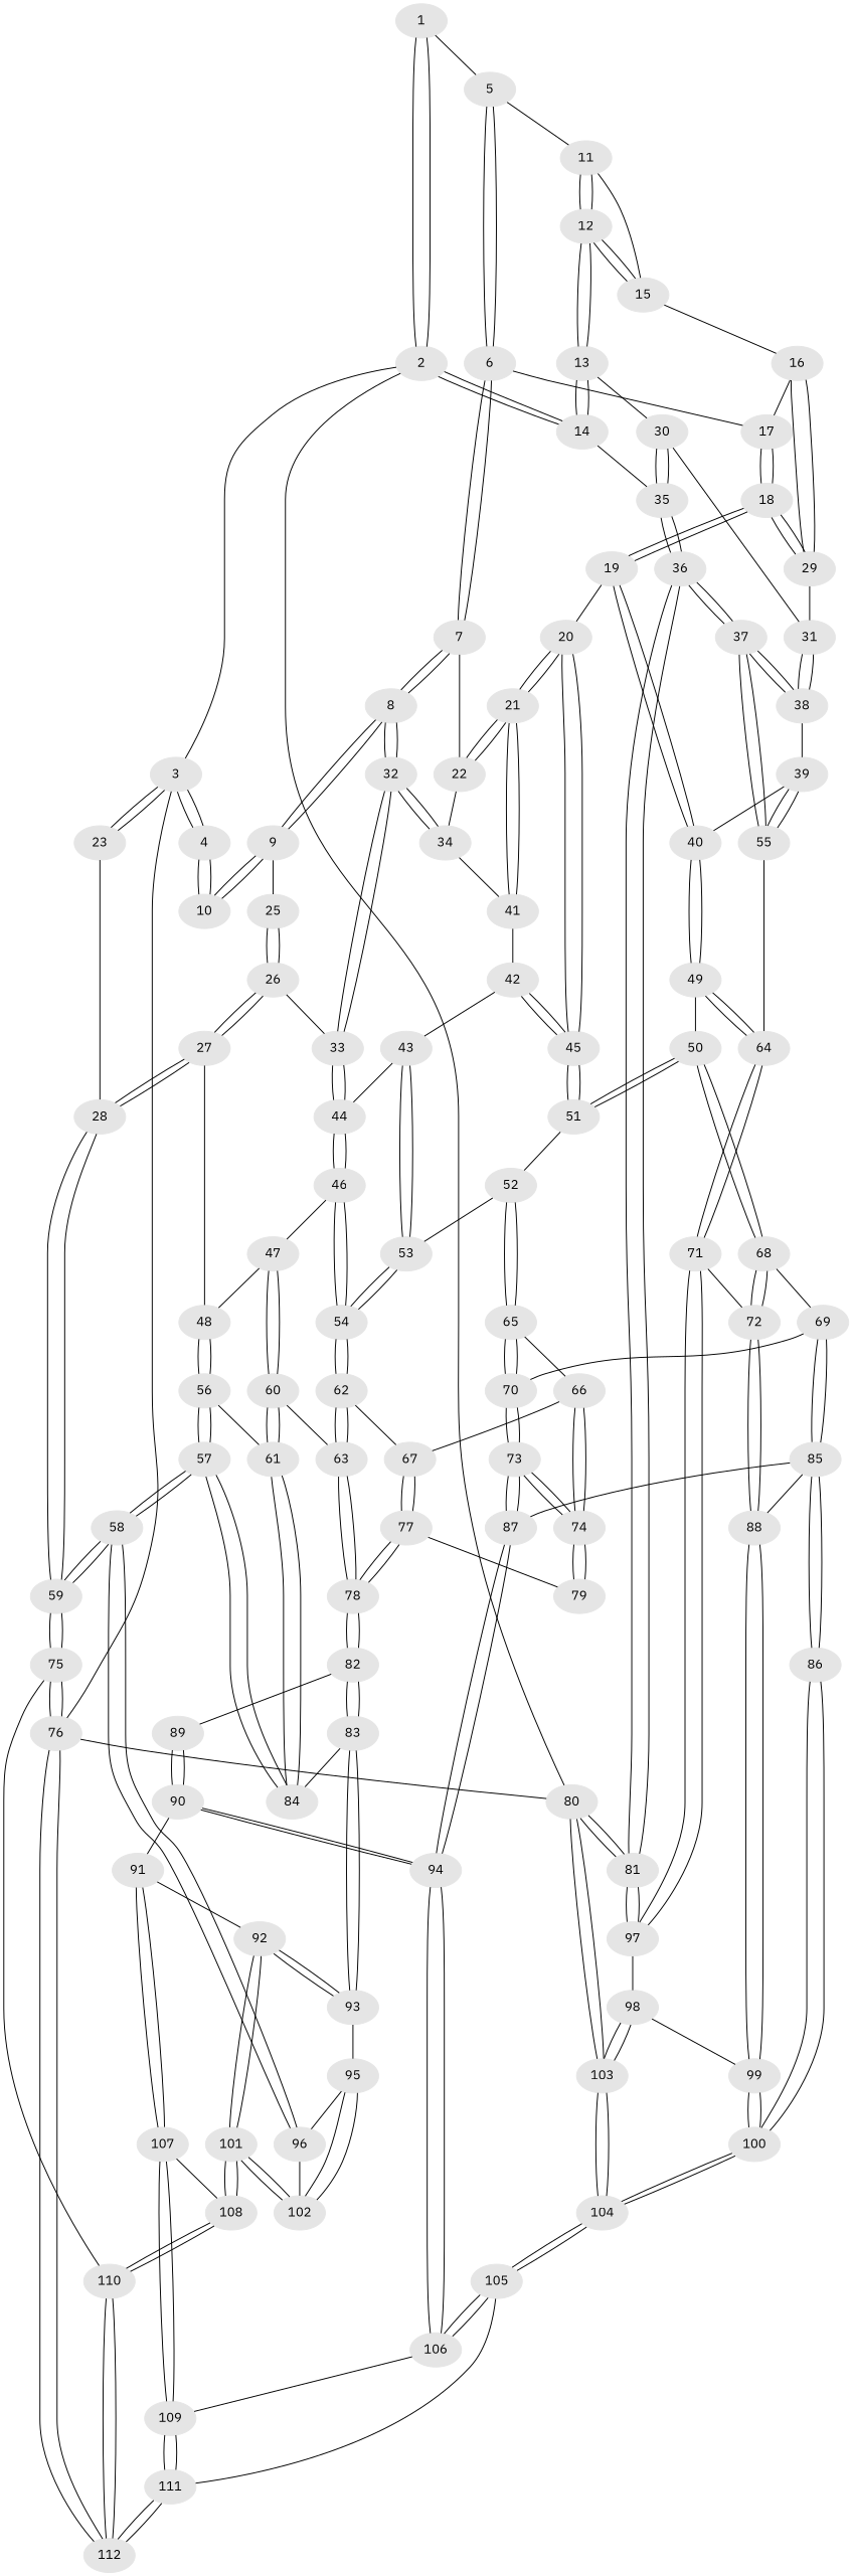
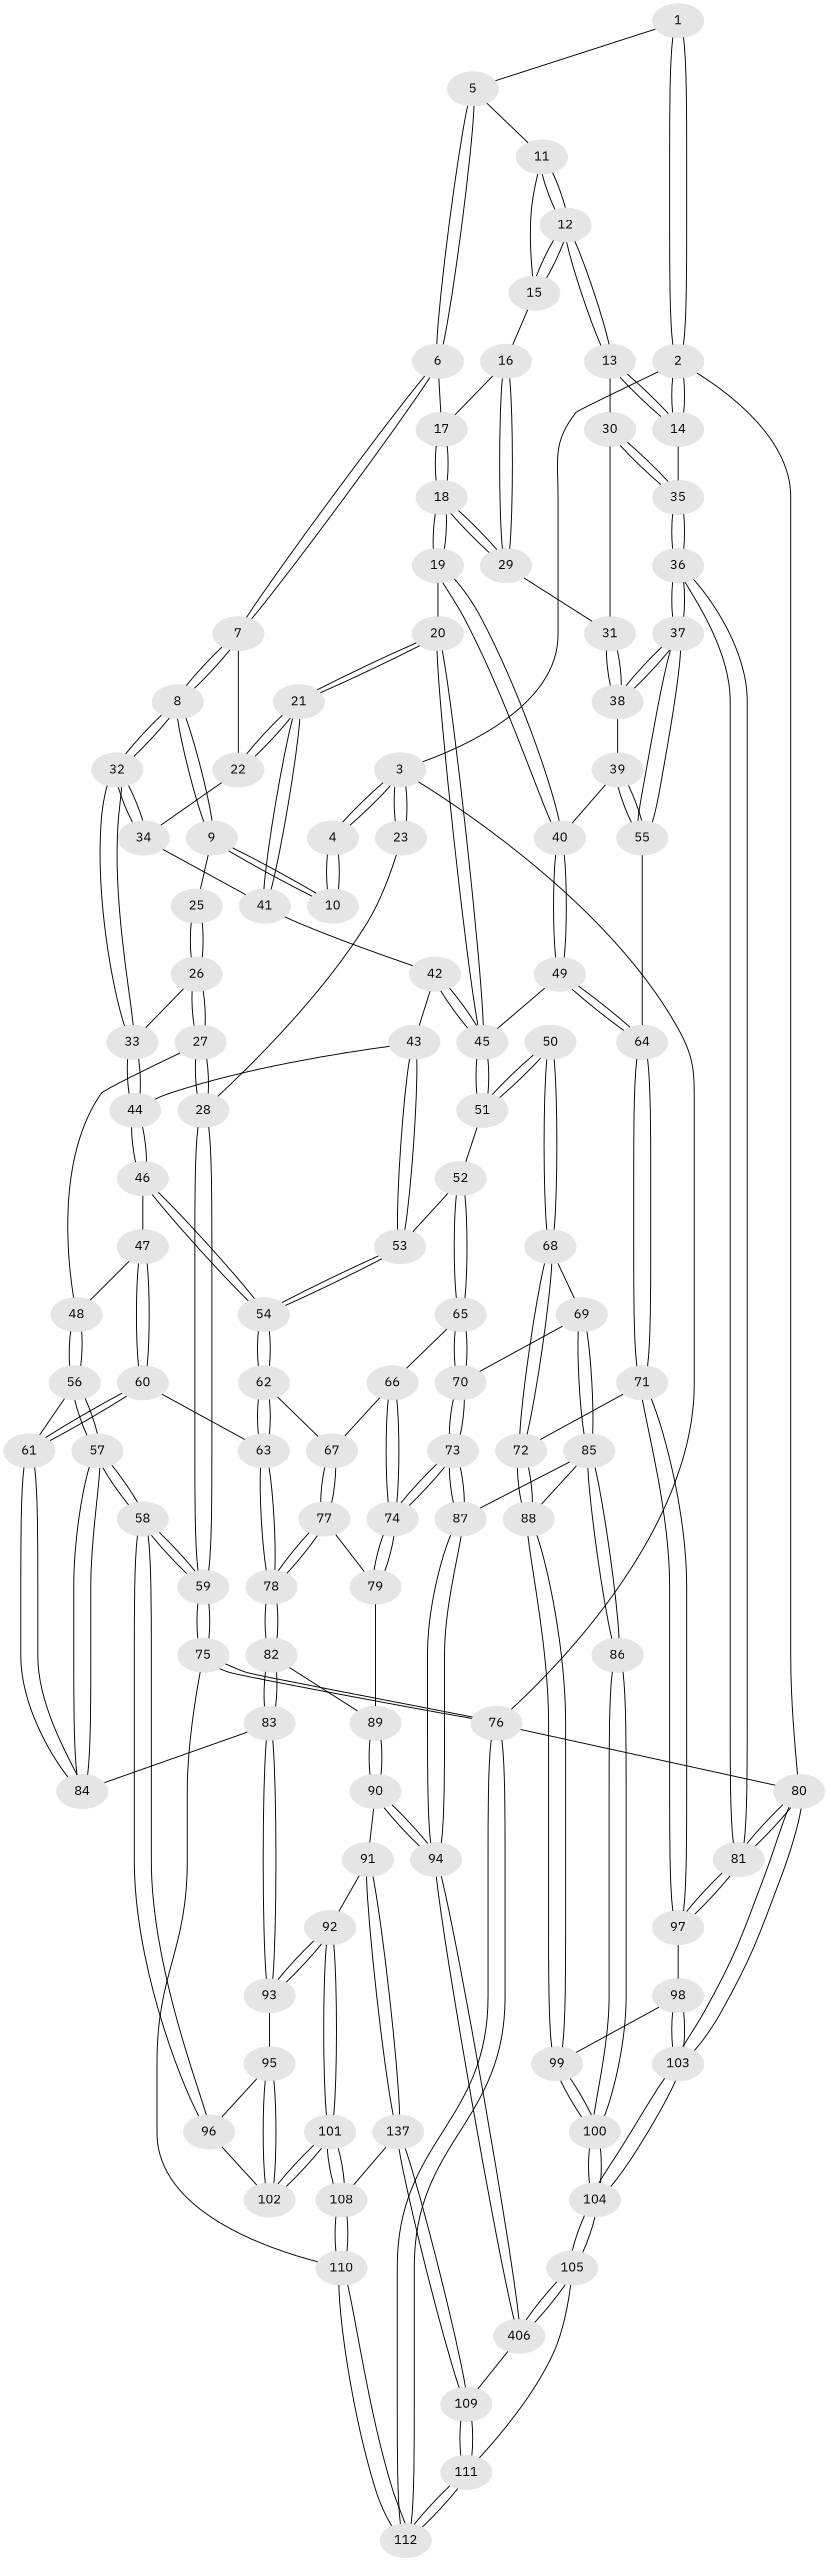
  graph {
    fontname="IBM Plex Sans"
    node [color=gray90 fontname="IBM Plex Sans" style=filled]
    edge [fontname="IBM Plex Sans"]
    1
    2
    5
    3
    14
    80
    6
    11
    4
    23
    76
    35
    81
    103
    10
    28
    112
    7
    17
    12
    15
    8
    22
    18
    9
    32
    34
    25
    33
    26
    13
    16
    30
    31
    36
    29
    19
    20
    40
    21
    45
    49
    41
    51
    42
    59
    27
    48
    44
    56
    75
    38
    39
    46
    37
    55
    97
    64
    50
    43
    53
    54
    47
    52
    60
    62
    61
    63
    57
    68
    71
    69
    72
    65
    66
    70
    67
    58
    84
    96
    102
    110
    78
    77
    82
    74
    73
    79
    85
    88
    87
    86
    98
    99
    94
    89
    83
    90
    104
    93
    95
    100
-   106
+   106 [label=406]
    91
    92
-   107
+   107 [label=137]
    101
    108
    109
    105
    111
    1 -- 2
    1 -- 2
    1 -- 5
    2 -- 3
    2 -- 14
    2 -- 14
    2 -- 80
    5 -- 6
    5 -- 6
    5 -- 11
    3 -- 4
    3 -- 4
    3 -- 23
    3 -- 23
    3 -- 76
    14 -- 35
    80 -- 81
    80 -- 81
    80 -- 103
    80 -- 103
    6 -- 7
    6 -- 7
    6 -- 17
    11 -- 12
    11 -- 12
    11 -- 15
    4 -- 10
    4 -- 10
    23 -- 28
    76 -- 80
    76 -- 112
    76 -- 112
    35 -- 36
    35 -- 36
    81 -- 97
    81 -- 97
    103 -- 104
    103 -- 104
    28 -- 59
    28 -- 59
    7 -- 8
    7 -- 8
    7 -- 22
    17 -- 18
    17 -- 18
    12 -- 15
    12 -- 15
    12 -- 13
    12 -- 13
    15 -- 16
    8 -- 9
    8 -- 9
    8 -- 32
    8 -- 32
    22 -- 34
    18 -- 29
    18 -- 29
    18 -- 19
    18 -- 19
    9 -- 10
    9 -- 10
    9 -- 25
    32 -- 34
    32 -- 34
    32 -- 33
    32 -- 33
    34 -- 41
    25 -- 26
    25 -- 26
    33 -- 44
    33 -- 44
    26 -- 33
    26 -- 27
    26 -- 27
    13 -- 14
    13 -- 14
    13 -- 30
    16 -- 17
    16 -- 29
    16 -- 29
    30 -- 35
    30 -- 35
    30 -- 31
    31 -- 38
    31 -- 38
    36 -- 81
    36 -- 81
    36 -- 37
    36 -- 37
    29 -- 31
    19 -- 20
    19 -- 40
    19 -- 40
    20 -- 21
    20 -- 21
    20 -- 45
    20 -- 45
    40 -- 49
    40 -- 49
    21 -- 22
    21 -- 22
    21 -- 41
    21 -- 41
    45 -- 51
    45 -- 51
    49 -- 64
    49 -- 64
-   49 -- 50
+   49 -- 45
    41 -- 42
    51 -- 52
    42 -- 45
    42 -- 45
    42 -- 43
    59 -- 75
    59 -- 75
    27 -- 28
    27 -- 28
    27 -- 48
    48 -- 56
    48 -- 56
    44 -- 46
    44 -- 46
    56 -- 61
    56 -- 57
    56 -- 57
    75 -- 76
    75 -- 76
    75 -- 110
    38 -- 39
    39 -- 40
    39 -- 55
    39 -- 55
    46 -- 54
    46 -- 54
    46 -- 47
    37 -- 38
    37 -- 38
    37 -- 55
    37 -- 55
    55 -- 64
    97 -- 98
    64 -- 71
    64 -- 71
    50 -- 51
    50 -- 51
    50 -- 68
    50 -- 68
    43 -- 44
    43 -- 53
    43 -- 53
    53 -- 54
    53 -- 54
    54 -- 62
    54 -- 62
    47 -- 48
    47 -- 60
    47 -- 60
    52 -- 53
    52 -- 65
    52 -- 65
    60 -- 61
    60 -- 61
    60 -- 63
    62 -- 63
    62 -- 63
    62 -- 67
    61 -- 84
    61 -- 84
    63 -- 78
    63 -- 78
    57 -- 58
    57 -- 58
    57 -- 84
    57 -- 84
    68 -- 69
    68 -- 72
    68 -- 72
    71 -- 97
    71 -- 97
    71 -- 72
    69 -- 70
    69 -- 85
    69 -- 85
    72 -- 88
    72 -- 88
    65 -- 66
    65 -- 70
    65 -- 70
    66 -- 67
    66 -- 74
    66 -- 74
    70 -- 73
    70 -- 73
    67 -- 77
    67 -- 77
    58 -- 59
    58 -- 59
    58 -- 96
    58 -- 96
    96 -- 102
    110 -- 112
    110 -- 112
    78 -- 82
    78 -- 82
    77 -- 78
    77 -- 78
    77 -- 79
    82 -- 89
    82 -- 83
    82 -- 83
    74 -- 79
    74 -- 79
    73 -- 74
    73 -- 74
    73 -- 87
    73 -- 87
+   79 -- 89
    85 -- 88
    85 -- 87
    85 -- 86
    85 -- 86
    88 -- 99
    88 -- 99
    87 -- 94
    87 -- 94
    86 -- 100
    86 -- 100
    98 -- 103
    98 -- 103
    98 -- 99
    99 -- 100
    99 -- 100
    94 -- 106
    94 -- 106
    89 -- 90
    89 -- 90
    83 -- 84
    83 -- 93
    83 -- 93
    90 -- 94
    90 -- 94
    90 -- 91
    104 -- 105
    104 -- 105
    93 -- 95
    95 -- 96
    95 -- 102
    95 -- 102
    100 -- 104
    100 -- 104
    106 -- 109
    91 -- 92
    91 -- 107
    91 -- 107
    92 -- 93
    92 -- 93
    92 -- 101
    92 -- 101
    107 -- 108
    107 -- 109
    107 -- 109
    101 -- 102
    101 -- 102
    101 -- 108
    101 -- 108
    108 -- 110
    108 -- 110
    109 -- 111
    109 -- 111
    105 -- 106
    105 -- 106
    105 -- 111
    111 -- 112
    111 -- 112
  }
